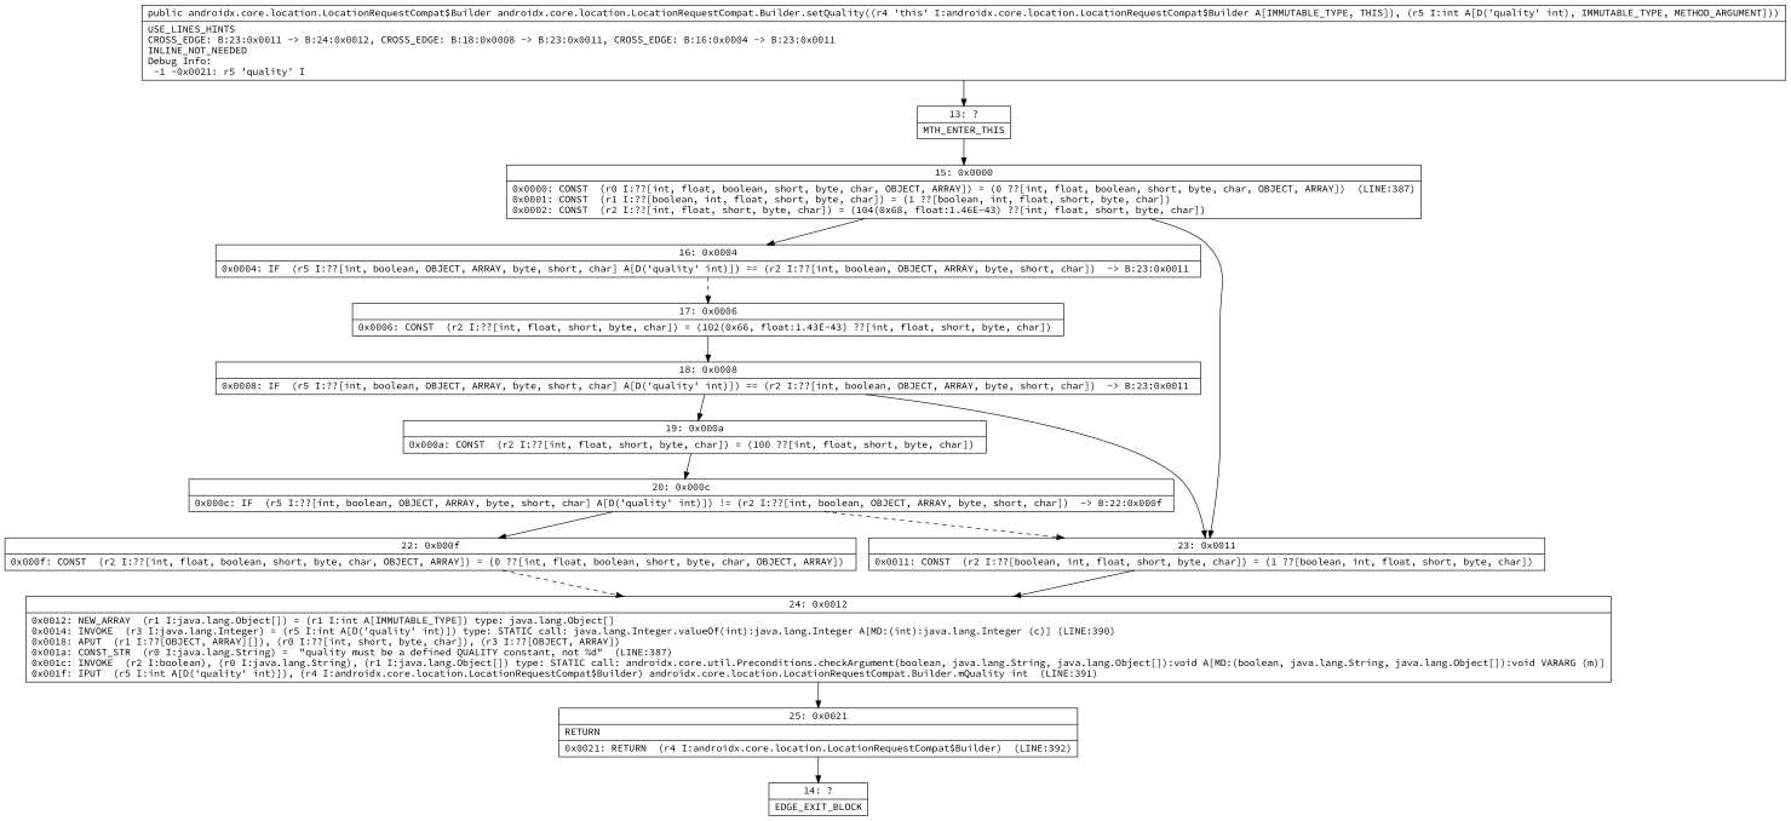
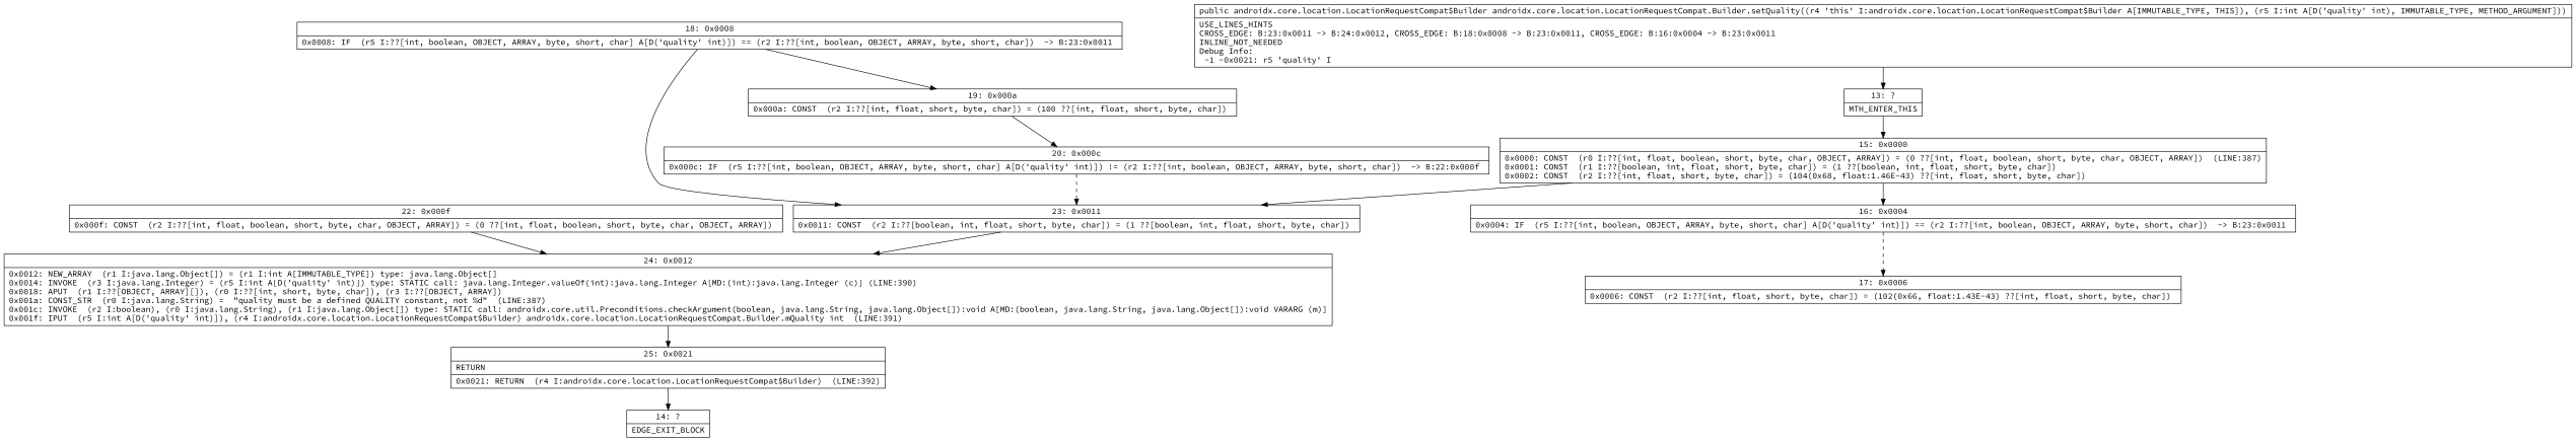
  digraph {
    fontname="Source Code Pro"
    node [fontname="Source Code Pro" shape=record]
    edge [fontname="Source Code Pro"]
    n1 [label="{13\:\ ?|MTH_ENTER_THIS\l}"]
    n2 [label="{15\:\ 0x0000|0x0000: CONST  (r0 I:??[int, float, boolean, short, byte, char, OBJECT, ARRAY]) = (0 ??[int, float, boolean, short, byte, char, OBJECT, ARRAY])  (LINE:387)\l0x0001: CONST  (r1 I:??[boolean, int, float, short, byte, char]) = (1 ??[boolean, int, float, short, byte, char]) \l0x0002: CONST  (r2 I:??[int, float, short, byte, char]) = (104(0x68, float:1.46E\-43) ??[int, float, short, byte, char]) \l}"]
    n3 [label="{16\:\ 0x0004|0x0004: IF  (r5 I:??[int, boolean, OBJECT, ARRAY, byte, short, char] A[D('quality' int)]) == (r2 I:??[int, boolean, OBJECT, ARRAY, byte, short, char])  \-\> B:23:0x0011 \l}"]
    n4 [label="{23\:\ 0x0011|0x0011: CONST  (r2 I:??[boolean, int, float, short, byte, char]) = (1 ??[boolean, int, float, short, byte, char]) \l}"]
    n5 [label="{17\:\ 0x0006|0x0006: CONST  (r2 I:??[int, float, short, byte, char]) = (102(0x66, float:1.43E\-43) ??[int, float, short, byte, char]) \l}"]
    n6 [label="{18\:\ 0x0008|0x0008: IF  (r5 I:??[int, boolean, OBJECT, ARRAY, byte, short, char] A[D('quality' int)]) == (r2 I:??[int, boolean, OBJECT, ARRAY, byte, short, char])  \-\> B:23:0x0011 \l}"]
    n7 [label="{24\:\ 0x0012|0x0012: NEW_ARRAY  (r1 I:java.lang.Object[]) = (r1 I:int A[IMMUTABLE_TYPE]) type: java.lang.Object[] \l0x0014: INVOKE  (r3 I:java.lang.Integer) = (r5 I:int A[D('quality' int)]) type: STATIC call: java.lang.Integer.valueOf(int):java.lang.Integer A[MD:(int):java.lang.Integer (c)] (LINE:390)\l0x0018: APUT  (r1 I:??[OBJECT, ARRAY][]), (r0 I:??[int, short, byte, char]), (r3 I:??[OBJECT, ARRAY]) \l0x001a: CONST_STR  (r0 I:java.lang.String) =  \"quality must be a defined QUALITY constant, not %d\"  (LINE:387)\l0x001c: INVOKE  (r2 I:boolean), (r0 I:java.lang.String), (r1 I:java.lang.Object[]) type: STATIC call: androidx.core.util.Preconditions.checkArgument(boolean, java.lang.String, java.lang.Object[]):void A[MD:(boolean, java.lang.String, java.lang.Object[]):void VARARG (m)]\l0x001f: IPUT  (r5 I:int A[D('quality' int)]), (r4 I:androidx.core.location.LocationRequestCompat$Builder) androidx.core.location.LocationRequestCompat.Builder.mQuality int  (LINE:391)\l}"]
    n8 [label="{19\:\ 0x000a|0x000a: CONST  (r2 I:??[int, float, short, byte, char]) = (100 ??[int, float, short, byte, char]) \l}"]
    n9 [label="{20\:\ 0x000c|0x000c: IF  (r5 I:??[int, boolean, OBJECT, ARRAY, byte, short, char] A[D('quality' int)]) != (r2 I:??[int, boolean, OBJECT, ARRAY, byte, short, char])  \-\> B:22:0x000f \l}"]
    n10 [label="{22\:\ 0x000f|0x000f: CONST  (r2 I:??[int, float, boolean, short, byte, char, OBJECT, ARRAY]) = (0 ??[int, float, boolean, short, byte, char, OBJECT, ARRAY]) \l}"]
    n11 [label="{25\:\ 0x0021|RETURN\l|0x0021: RETURN  (r4 I:androidx.core.location.LocationRequestCompat$Builder)  (LINE:392)\l}"]
    n12 [label="{14\:\ ?|EDGE_EXIT_BLOCK\l}"]
    n13 [label="{public androidx.core.location.LocationRequestCompat$Builder androidx.core.location.LocationRequestCompat.Builder.setQuality((r4 'this' I:androidx.core.location.LocationRequestCompat$Builder A[IMMUTABLE_TYPE, THIS]), (r5 I:int A[D('quality' int), IMMUTABLE_TYPE, METHOD_ARGUMENT]))  | USE_LINES_HINTS\lCROSS_EDGE: B:23:0x0011 \-\> B:24:0x0012, CROSS_EDGE: B:18:0x0008 \-\> B:23:0x0011, CROSS_EDGE: B:16:0x0004 \-\> B:23:0x0011\lINLINE_NOT_NEEDED\lDebug Info:\l  \-1 \-0x0021: r5 'quality' I\l}"]
    n1 -> n2
    n2 -> n3
    n2 -> n4
    n3 -> n5 [style=dashed]
    n4 -> n7
-   n5 -> n6
    n6 -> n4
    n6 -> n8 [style=solid]
    n7 -> n11
    n8 -> n9
    n9 -> n4 [style=dashed]
-   n9 -> n10
-   n10 -> n7 [style=dashed]
+   n10 -> n7
    n11 -> n12
    n13 -> n1
  }
